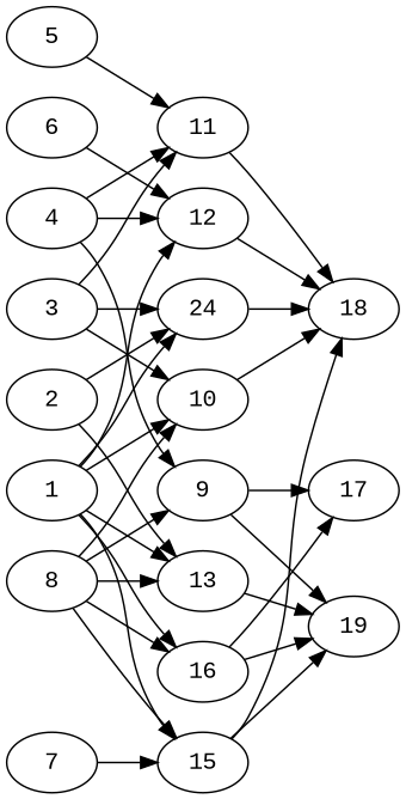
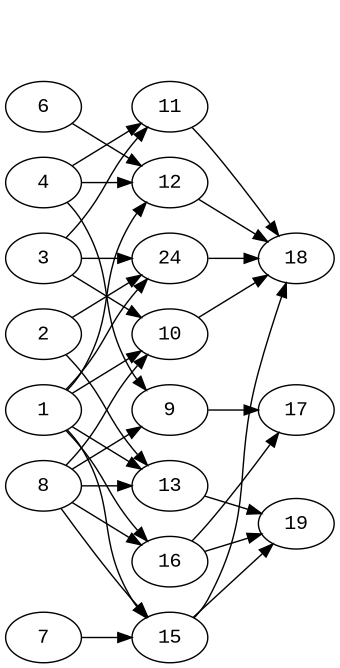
  digraph {
    fontname="Liberation Mono"
    rankdir=LR
    node [alpha=0.04 fontname="Liberation Mono"]
    edge [fontname="Liberation Mono"]
    1 [alpha=0.12 expect_size=14291968]
    10 [alpha=0.19 expect_size=44902400]
    12 [expect_size=44466176]
    13 [alpha=0.18 expect_size=48057344]
    n5 [alpha=0.02 expect_size=30571520 label=24]
    15 [expect_size=42706944]
    16 [expect_size=38715392]
    18 [alpha=0.12 expect_size=42725376]
    19 [alpha=0.05 expect_size=24694784]
    17 [alpha=0.08 expect_size=32218112]
    2 [alpha=0.02 expect_size=9703424]
    3 [alpha=0.13 expect_size=51654656]
    11 [alpha=0.08 expect_size=15915008]
    4 [alpha=0.05 expect_size=9366528]
    9 [alpha=0.02 expect_size=20088832]
-   5 [alpha=0.18 expect_size=5762048]
    6 [alpha=0.17 expect_size=32865280]
    7 [expect_size=5796864]
    8 [alpha=0.12 expect_size=41628672]
    1 -> 10
    1 -> 12
    1 -> 13
    1 -> n5
    1 -> 15
    1 -> 16
    10 -> 18
    12 -> 18
    13 -> 19
    n5 -> 18
    15 -> 18
    15 -> 19
    16 -> 19
    16 -> 17
    2 -> 13
    2 -> n5
    3 -> 10
    3 -> n5
    3 -> 11
    11 -> 18
    4 -> 12
    4 -> 11
    4 -> 9
-   9 -> 19
    9 -> 17
-   5 -> 11
    6 -> 12
    7 -> 15
    8 -> 10
    8 -> 13
    8 -> 15
    8 -> 16
    8 -> 9
  }
